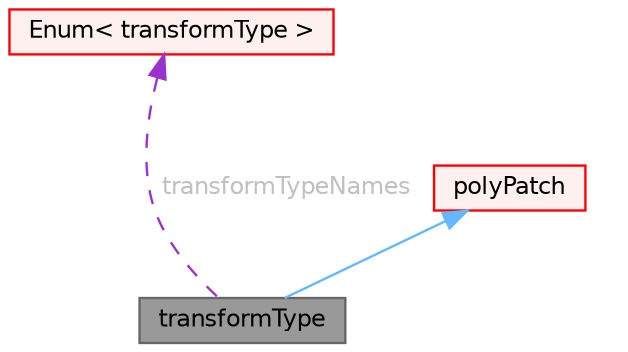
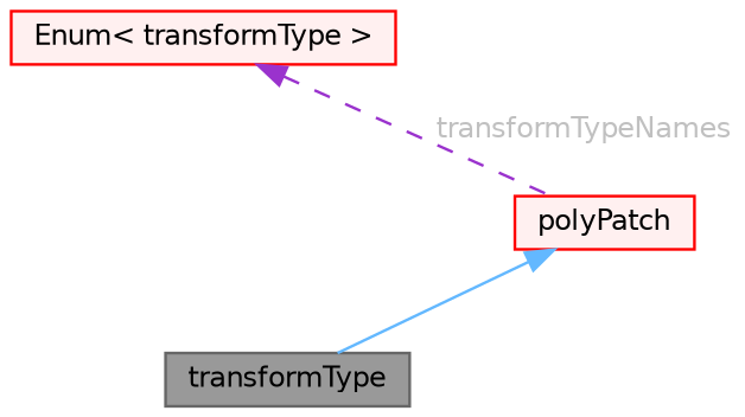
  digraph {
    node [color=red fillcolor="#FFF0F0" fontname=Helvetica fontsize=10 shape=box style=filled]
    edge [dir=back fontname=Helvetica fontsize=10 labelfontname=Helvetica labelfontsize=10]
    n1 [color=gray40 fillcolor=grey60 fontcolor=black height=0.2 label=transformType width=0.4]
    n2 [height=0.2 label=polyPatch width=0.4]
    n3 [height=0.2 label="Enum\< transformType \>" width=0.4]
    n2 -> n1 [color=steelblue1 style=solid]
-   n3 -> n1 [color=darkorchid3 fontcolor=grey label=" transformTypeNames" style=dashed]
+   n3 -> n2 [color=darkorchid3 fontcolor=grey label=" transformTypeNames" style=dashed]
  }
